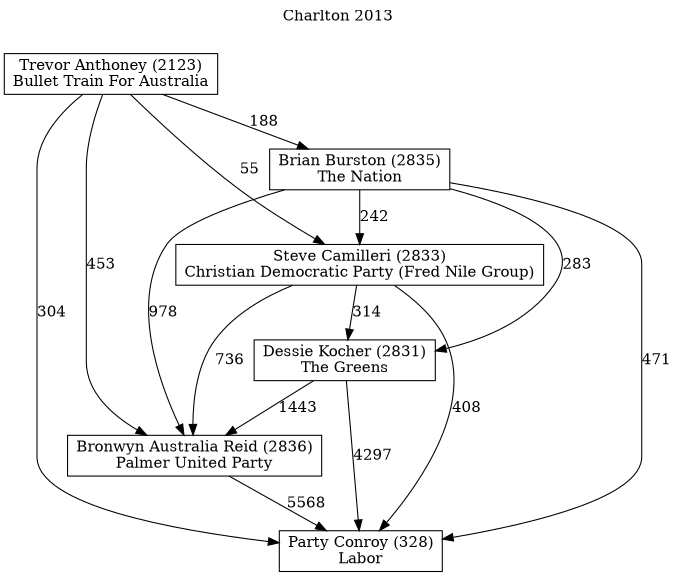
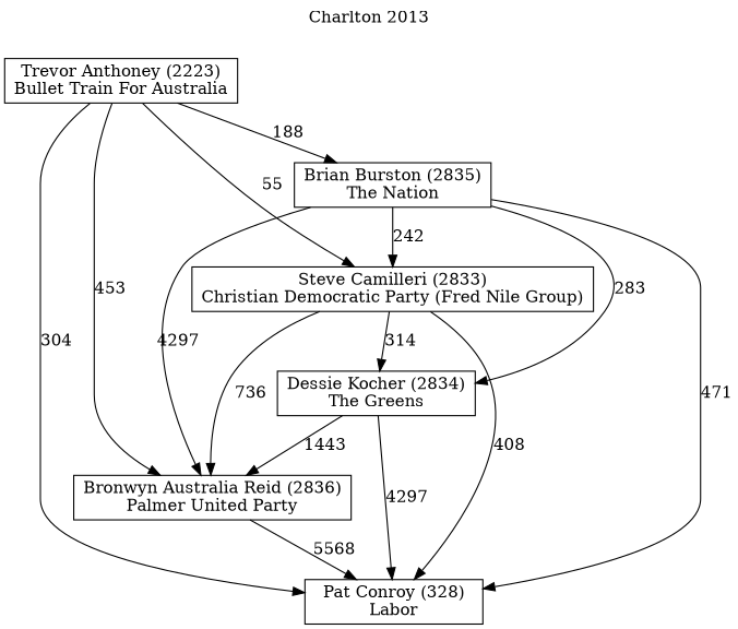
  digraph {
    label="Charlton 2013"
    labelloc=t
    mclimit=10
    node [shape=box]
-   n1 [label="Party Conroy (328)\nLabor"]
+   n1 [label="Pat Conroy (328)\nLabor"]
    n2 [label="Bronwyn Australia Reid (2836)\nPalmer United Party"]
-   n3 [label="Dessie Kocher (2831)\nThe Greens"]
+   n3 [label="Dessie Kocher (2834)\nThe Greens"]
    n4 [label="Steve Camilleri (2833)\nChristian Democratic Party (Fred Nile Group)"]
    n5 [label="Brian Burston (2835)\nThe Nation"]
-   n6 [label="Trevor Anthoney (2123)\nBullet Train For Australia"]
+   n6 [label="Trevor Anthoney (2223)\nBullet Train For Australia"]
    n2 -> n1 [label=5568]
    n3 -> n1 [label=4297]
    n3 -> n2 [label=1443]
    n4 -> n1 [label=408]
    n4 -> n2 [label=736]
    n4 -> n3 [label=314]
    n5 -> n1 [label=471]
-   n5 -> n2 [label=978]
+   n5 -> n2 [label=4297]
    n5 -> n3 [label=283]
    n5 -> n4 [label=242]
    n6 -> n1 [label=304]
    n6 -> n2 [label=453]
    n6 -> n4 [label=55]
    n6 -> n5 [label=188]
  }
